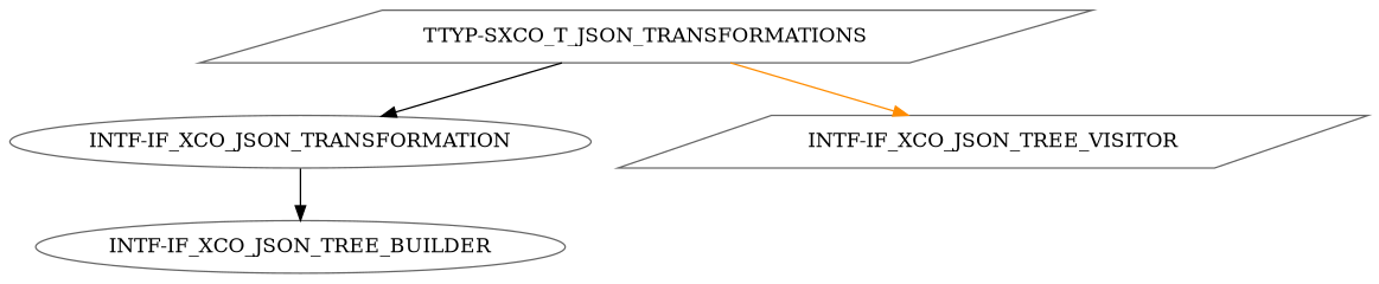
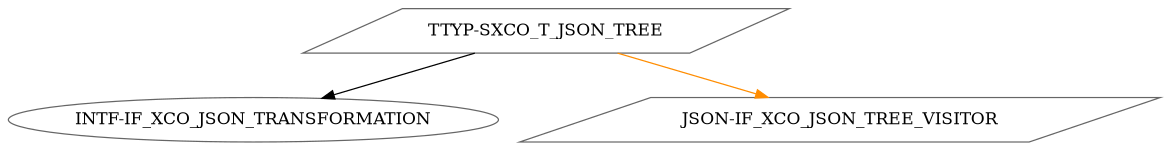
  digraph {
    node [color=gray40 shape=ellipse]
    edge [color=black]
    "INTF-IF_XCO_JSON_TRANSFORMATION"
-   "TTYP-SXCO_T_JSON_TRANSFORMATIONS" [shape=parallelogram]
-   "INTF-IF_XCO_JSON_TREE_VISITOR" [shape=parallelogram]
-   "INTF-IF_XCO_JSON_TREE_BUILDER"
-   "INTF-IF_XCO_JSON_TRANSFORMATION" -> "INTF-IF_XCO_JSON_TREE_BUILDER"
+   "TTYP-SXCO_T_JSON_TRANSFORMATIONS" [shape=parallelogram label="TTYP-SXCO_T_JSON_TREE"]
+   "INTF-IF_XCO_JSON_TREE_VISITOR" [shape=parallelogram label="JSON-IF_XCO_JSON_TREE_VISITOR"]
    "TTYP-SXCO_T_JSON_TRANSFORMATIONS" -> "INTF-IF_XCO_JSON_TRANSFORMATION"
    "TTYP-SXCO_T_JSON_TRANSFORMATIONS" -> "INTF-IF_XCO_JSON_TREE_VISITOR" [color=darkorange]
  }
